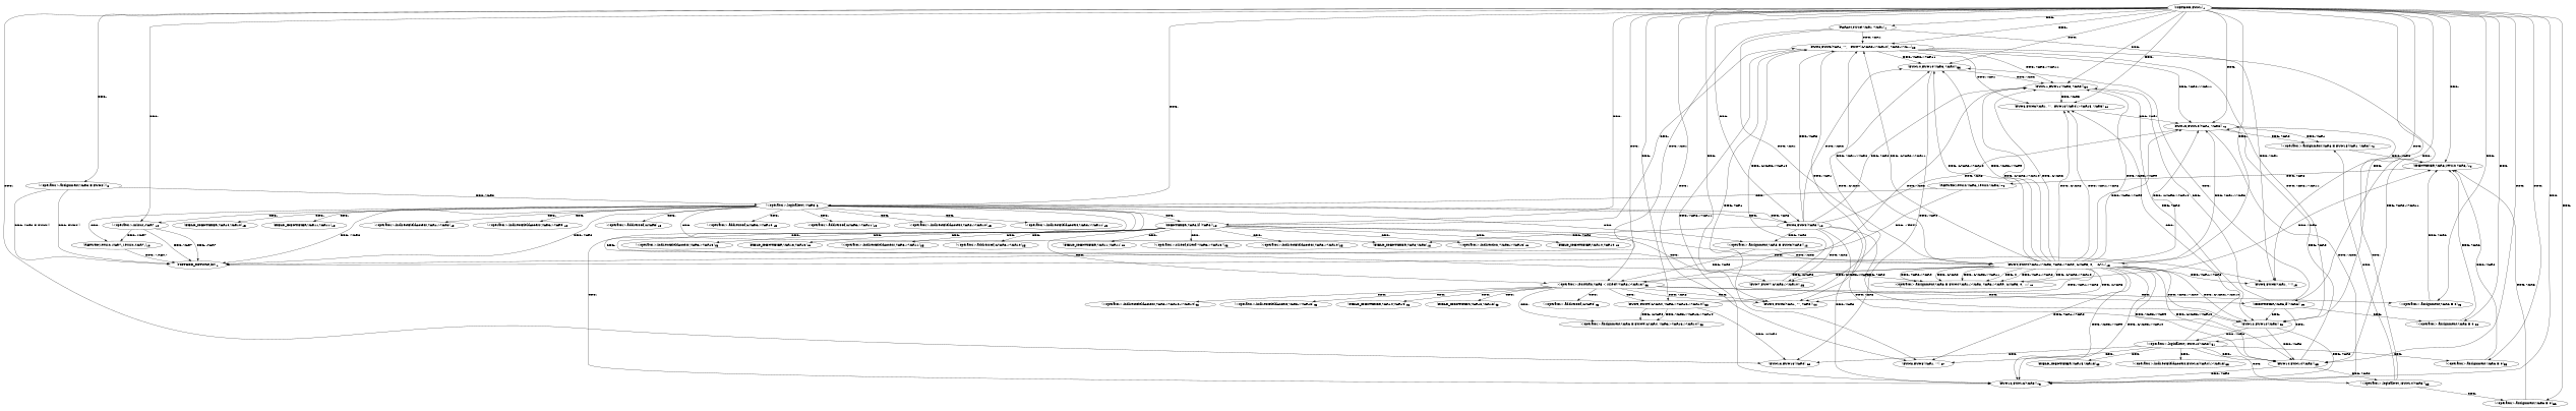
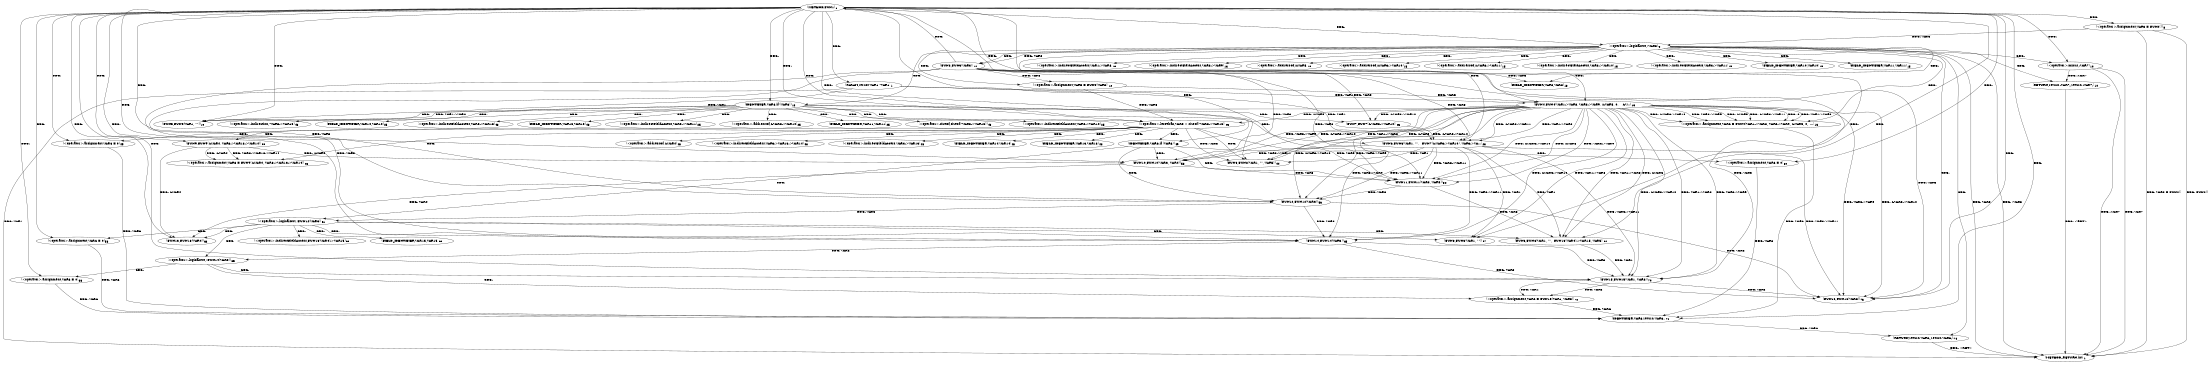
  digraph {
    n1 [label=<(METHOD,FUN1)<SUB>1</SUB>>]
    n2 [label=<(PARAM,struct VAR1 *VAR1)<SUB>1</SUB>>]
    n3 [label=<(&lt;operator&gt;.assignment,VAR3 = FUN2())<SUB>8</SUB>>]
    n4 [label=<(FUN6,FUN6(VAR1, &quot;&quot;,  		 FUN7(&amp;VAR3-&gt;VAR10), VAR3-&gt;VA...)<SUB>23</SUB>>]
    n5 [label=<(FUN10,FUN10(VAR3, VAR4))<SUB>53</SUB>>]
    n6 [label=<(FUN11,FUN11(VAR3, VAR5))<SUB>54</SUB>>]
    n7 [label=<(FUN6,FUN6(VAR1, &quot;&quot;, 		 FUN13(VAR4)-&gt;VAR15, VAR5))<SUB>62</SUB>>]
    n8 [label=<(FUN16,FUN16(VAR3))<SUB>73</SUB>>]
    n9 [label=<(&lt;operator&gt;.logicalNot,!VAR3)<SUB>9</SUB>>]
    n10 [label=<(IDENTIFIER,VAR6,if (VAR6))<SUB>18</SUB>>]
    n11 [label=<(&lt;operator&gt;.lessThan,VAR5 &lt; sizeof(*VAR3-&gt;VAR13))<SUB>43</SUB>>]
    n12 [label=<(IDENTIFIER,VAR6,if (VAR6))<SUB>49</SUB>>]
    n13 [label=<(IDENTIFIER,VAR6,return VAR6;)<SUB>74</SUB>>]
    n14 [label=<(FUN3,FUN3(VAR3))<SUB>12</SUB>>]
    n15 [label=<(FUN4,FUN4(VAR1-&gt;VAR8, VAR3-&gt;VAR9, &amp;VAR5, 0,  			  &amp;V...)<SUB>13</SUB>>]
    n16 [label=<(FUN5,FUN5(VAR1, &quot;&quot;))<SUB>19</SUB>>]
    n17 [label=<(FUN8,FUN8(VAR1, &quot;&quot;, VAR5))<SUB>44</SUB>>]
    n18 [label=<(&lt;operator&gt;.assignment,VAR6 = 0)<SUB>45</SUB>>]
    n19 [label=<(FUN9,FUN9(&amp;VAR4, VAR3-&gt;VAR13-&gt;VAR14))<SUB>38</SUB>>]
    n20 [label=<(&lt;operator&gt;.assignment,VAR6 = 0)<SUB>50</SUB>>]
    n21 [label=<(FUN8,FUN8(VAR1, &quot;&quot;))<SUB>57</SUB>>]
    n22 [label=<(&lt;operator&gt;.assignment,VAR6 = 0)<SUB>58</SUB>>]
    n23 [label=<(&lt;operator&gt;.assignment,VAR6 = 0)<SUB>66</SUB>>]
    n24 [label=<(FUN15,FUN15(VAR1, VAR3))<SUB>70</SUB>>]
    n25 [label=<(&lt;operator&gt;.minus,-VAR7)<SUB>10</SUB>>]
    n26 [label=<(FUN12,FUN12(VAR3))<SUB>56</SUB>>]
    n27 [label=<(FUN13,FUN13(VAR4))<SUB>63</SUB>>]
    n28 [label=<(FUN14,FUN14(VAR3))<SUB>65</SUB>>]
    n29 [label=<(METHOD_RETURN,int)<SUB>1</SUB>>]
    n30 [label=<(&lt;operator&gt;.assignment,VAR5 = FUN3(VAR3))<SUB>12</SUB>>]
    n31 [label=<(&lt;operator&gt;.assignment,VAR6 = FUN4(VAR1-&gt;VAR8, VAR3-&gt;VAR9, &amp;VAR5, 0,  ...)<SUB>13</SUB>>]
    n32 [label=<(RETURN,return VAR6;,return VAR6;)<SUB>74</SUB>>]
    n33 [label=<(RETURN,return -VAR7;,return -VAR7;)<SUB>10</SUB>>]
    n34 [label=<(&lt;operator&gt;.indirectFieldAccess,VAR1-&gt;VAR8)<SUB>13</SUB>>]
    n35 [label=<(&lt;operator&gt;.indirectFieldAccess,VAR3-&gt;VAR9)<SUB>13</SUB>>]
    n36 [label=<(&lt;operator&gt;.addressOf,&amp;VAR5)<SUB>13</SUB>>]
    n37 [label=<(&lt;operator&gt;.addressOf,&amp;VAR3-&gt;VAR10)<SUB>15</SUB>>]
    n38 [label=<(&lt;operator&gt;.addressOf,&amp;VAR3-&gt;VAR11)<SUB>15</SUB>>]
    n39 [label=<(FIELD_IDENTIFIER,VAR8,VAR8)<SUB>18</SUB>>]
    n40 [label=<(&lt;operator&gt;.indirectFieldAccess,VAR3-&gt;VAR10)<SUB>15</SUB>>]
    n41 [label=<(&lt;operator&gt;.indirectFieldAccess,VAR3-&gt;VAR11)<SUB>15</SUB>>]
    n42 [label=<(FIELD_IDENTIFIER,VAR10,VAR10)<SUB>15</SUB>>]
    n43 [label=<(FIELD_IDENTIFIER,VAR11,VAR11)<SUB>15</SUB>>]
    n44 [label=<(FUN7,FUN7(&amp;VAR3-&gt;VAR10))<SUB>25</SUB>>]
    n45 [label=<(&lt;operator&gt;.indirectFieldAccess,VAR3-&gt;VAR11)<SUB>25</SUB>>]
    n46 [label=<(&lt;operator&gt;.addressOf,&amp;VAR3-&gt;VAR10)<SUB>25</SUB>>]
    n47 [label=<(FIELD_IDENTIFIER,VAR11,VAR11)<SUB>25</SUB>>]
    n48 [label=<(&lt;operator&gt;.sizeOf,sizeof(*VAR3-&gt;VAR13))<SUB>43</SUB>>]
    n49 [label=<(&lt;operator&gt;.indirectFieldAccess,VAR3-&gt;VAR10)<SUB>25</SUB>>]
    n50 [label=<(&lt;operator&gt;.indirection,*VAR3-&gt;VAR13)<SUB>43</SUB>>]
    n51 [label=<(FIELD_IDENTIFIER,VAR10,VAR10)<SUB>25</SUB>>]
    n52 [label=<(&lt;operator&gt;.indirectFieldAccess,VAR3-&gt;VAR13)<SUB>43</SUB>>]
    n53 [label=<(FIELD_IDENTIFIER,VAR13,VAR13)<SUB>43</SUB>>]
    n54 [label=<(&lt;operator&gt;.assignment,VAR6 = FUN9(&amp;VAR4, VAR3-&gt;VAR13-&gt;VAR14))<SUB>48</SUB>>]
    n55 [label=<(&lt;operator&gt;.addressOf,&amp;VAR4)<SUB>48</SUB>>]
    n56 [label=<(&lt;operator&gt;.indirectFieldAccess,VAR3-&gt;VAR13-&gt;VAR14)<SUB>48</SUB>>]
    n57 [label=<(&lt;operator&gt;.indirectFieldAccess,VAR3-&gt;VAR13)<SUB>48</SUB>>]
    n58 [label=<(FIELD_IDENTIFIER,VAR14,VAR14)<SUB>48</SUB>>]
    n59 [label=<(FIELD_IDENTIFIER,VAR13,VAR13)<SUB>48</SUB>>]
    n60 [label=<(&lt;operator&gt;.logicalNot,!FUN12(VAR3))<SUB>51</SUB>>]
    n61 [label=<(&lt;operator&gt;.assignment,VAR6 = FUN15(VAR1, VAR3))<SUB>70</SUB>>]
    n62 [label=<(&lt;operator&gt;.logicalNot,!FUN14(VAR3))<SUB>65</SUB>>]
    n63 [label=<(&lt;operator&gt;.indirectFieldAccess,FUN13(VAR4)-&gt;VAR15)<SUB>63</SUB>>]
    n64 [label=<(FIELD_IDENTIFIER,VAR15,VAR15)<SUB>63</SUB>>]
    n1 -> n2 [label="DDG: "]
    n1 -> n3 [label="DDG: "]
    n1 -> n4 [label="DDG: "]
    n1 -> n5 [label="DDG: "]
    n1 -> n6 [label="DDG: "]
    n1 -> n7 [label="DDG: "]
    n1 -> n8 [label="DDG: "]
    n1 -> n9 [label="DDG: "]
    n1 -> n10 [label="DDG: "]
    n1 -> n11 [label="DDG: "]
    n1 -> n12 [label="DDG: "]
    n1 -> n13 [label="DDG: "]
-   n1 -> n14 [label="DDG: "]
+   n14 -> n1 [label="DDG: "]
    n1 -> n15 [label="DDG: "]
    n1 -> n16 [label="DDG: "]
    n1 -> n17 [label="DDG: "]
    n1 -> n18 [label="DDG: "]
    n1 -> n19 [label="DDG: "]
    n1 -> n20 [label="DDG: "]
    n1 -> n21 [label="DDG: "]
    n1 -> n22 [label="DDG: "]
    n1 -> n23 [label="DDG: "]
    n1 -> n24 [label="DDG: "]
    n1 -> n25 [label="DDG: "]
    n1 -> n26 [label="DDG: "]
    n1 -> n27 [label="DDG: "]
    n1 -> n28 [label="DDG: "]
    n2 -> n4 [label="DDG: VAR1"]
    n2 -> n15 [label="DDG: VAR1"]
    n2 -> n16 [label="DDG: VAR1"]
    n2 -> n29 [label="DDG: VAR1"]
    n3 -> n9 [label="DDG: VAR3"]
    n3 -> n29 [label="DDG: FUN2()"]
    n3 -> n29 [label="DDG: VAR3 = FUN2()"]
    n4 -> n5 [label="DDG: VAR3-&gt;VAR11"]
    n4 -> n6 [label="DDG: VAR3-&gt;VAR11"]
    n4 -> n7 [label="DDG: VAR1"]
    n4 -> n8 [label="DDG: VAR3-&gt;VAR11"]
    n4 -> n17 [label="DDG: VAR1"]
    n4 -> n21 [label="DDG: VAR1"]
    n4 -> n24 [label="DDG: VAR3-&gt;VAR11"]
    n4 -> n26 [label="DDG: VAR3-&gt;VAR11"]
    n4 -> n28 [label="DDG: VAR3-&gt;VAR11"]
    n5 -> n6 [label="DDG: VAR3"]
    n5 -> n27 [label="DDG: VAR4"]
    n6 -> n7 [label="DDG: VAR5"]
    n6 -> n26 [label="DDG: VAR3"]
    n7 -> n24 [label="DDG: VAR1"]
    n9 -> n8 [label="CDG: "]
    n9 -> n10 [label="CDG: "]
    n9 -> n14 [label="DDG: VAR3"]
    n9 -> n14 [label="CDG: "]
    n9 -> n15 [label="CDG: "]
    n9 -> n25 [label="CDG: "]
    n9 -> n29 [label="DDG: VAR3"]
    n9 -> n29 [label="DDG: !VAR3"]
    n9 -> n30 [label="CDG: "]
    n9 -> n31 [label="CDG: "]
-   n32 -> n9 [label="CDG: "]
+   n9 -> n32 [label="CDG: "]
    n9 -> n33 [label="CDG: "]
    n9 -> n34 [label="CDG: "]
    n9 -> n35 [label="CDG: "]
    n9 -> n36 [label="CDG: "]
    n9 -> n37 [label="CDG: "]
    n9 -> n38 [label="CDG: "]
    n9 -> n39 [label="CDG: "]
    n9 -> n40 [label="CDG: "]
    n9 -> n41 [label="CDG: "]
    n9 -> n42 [label="CDG: "]
    n9 -> n43 [label="CDG: "]
    n10 -> n4 [label="CDG: "]
    n10 -> n11 [label="CDG: "]
    n10 -> n16 [label="CDG: "]
    n10 -> n44 [label="CDG: "]
    n10 -> n45 [label="CDG: "]
    n10 -> n46 [label="CDG: "]
    n10 -> n47 [label="CDG: "]
    n10 -> n48 [label="CDG: "]
    n10 -> n49 [label="CDG: "]
    n10 -> n50 [label="CDG: "]
    n10 -> n51 [label="CDG: "]
    n10 -> n52 [label="CDG: "]
    n10 -> n53 [label="CDG: "]
    n11 -> n6 [label="DDG: VAR5"]
    n11 -> n12 [label="CDG: "]
    n11 -> n17 [label="DDG: VAR5"]
    n11 -> n17 [label="CDG: "]
    n11 -> n18 [label="CDG: "]
    n11 -> n19 [label="CDG: "]
    n11 -> n54 [label="CDG: "]
    n11 -> n55 [label="CDG: "]
    n11 -> n56 [label="CDG: "]
    n11 -> n57 [label="CDG: "]
    n11 -> n58 [label="CDG: "]
    n11 -> n59 [label="CDG: "]
    n12 -> n5 [label="CDG: "]
    n12 -> n6 [label="CDG: "]
    n12 -> n20 [label="CDG: "]
    n12 -> n26 [label="CDG: "]
    n12 -> n60 [label="CDG: "]
    n13 -> n32 [label="DDG: VAR6"]
    n14 -> n4 [label="DDG: VAR3"]
    n14 -> n5 [label="DDG: VAR3"]
    n14 -> n6 [label="DDG: VAR3"]
    n14 -> n8 [label="DDG: VAR3"]
    n14 -> n24 [label="DDG: VAR3"]
    n14 -> n26 [label="DDG: VAR3"]
    n14 -> n28 [label="DDG: VAR3"]
    n14 -> n30 [label="DDG: VAR3"]
    n14 -> n39 [label="DDG: VAR3"]
    n14 -> n44 [label="DDG: VAR3"]
    n15 -> n4 [label="DDG: VAR1-&gt;VAR8"]
    n15 -> n4 [label="DDG: &amp;VAR3-&gt;VAR11"]
    n15 -> n5 [label="DDG: VAR3-&gt;VAR9"]
    n15 -> n5 [label="DDG: &amp;VAR3-&gt;VAR10"]
    n15 -> n6 [label="DDG: VAR3-&gt;VAR9"]
    n15 -> n6 [label="DDG: &amp;VAR3-&gt;VAR10"]
    n15 -> n6 [label="DDG: &amp;VAR5"]
    n15 -> n7 [label="DDG: VAR1-&gt;VAR8"]
    n15 -> n7 [label="DDG: &amp;VAR5"]
    n15 -> n8 [label="DDG: VAR3-&gt;VAR9"]
    n15 -> n8 [label="DDG: &amp;VAR3-&gt;VAR10"]
    n15 -> n11 [label="DDG: &amp;VAR5"]
    n15 -> n16 [label="DDG: VAR1-&gt;VAR8"]
    n15 -> n17 [label="DDG: VAR1-&gt;VAR8"]
    n15 -> n17 [label="DDG: &amp;VAR5"]
    n15 -> n21 [label="DDG: VAR1-&gt;VAR8"]
    n15 -> n24 [label="DDG: VAR1-&gt;VAR8"]
    n15 -> n24 [label="DDG: VAR3-&gt;VAR9"]
    n15 -> n24 [label="DDG: &amp;VAR3-&gt;VAR10"]
    n15 -> n26 [label="DDG: VAR3-&gt;VAR9"]
    n15 -> n26 [label="DDG: &amp;VAR3-&gt;VAR10"]
    n15 -> n28 [label="DDG: VAR3-&gt;VAR9"]
    n15 -> n28 [label="DDG: &amp;VAR3-&gt;VAR10"]
    n15 -> n31 [label="DDG: VAR3-&gt;VAR9"]
    n15 -> n31 [label="DDG: &amp;VAR5"]
    n15 -> n31 [label="DDG: &amp;VAR3-&gt;VAR11"]
    n15 -> n31 [label="DDG: 0"]
    n15 -> n31 [label="DDG: VAR1-&gt;VAR8"]
    n15 -> n31 [label="DDG: &amp;VAR3-&gt;VAR10"]
    n15 -> n44 [label="DDG: &amp;VAR3-&gt;VAR10"]
    n18 -> n13 [label="DDG: VAR6"]
    n19 -> n5 [label="DDG: &amp;VAR4"]
    n19 -> n27 [label="DDG: &amp;VAR4"]
    n19 -> n54 [label="DDG: &amp;VAR4"]
    n19 -> n54 [label="DDG: VAR3-&gt;VAR13-&gt;VAR14"]
    n20 -> n13 [label="DDG: VAR6"]
    n22 -> n13 [label="DDG: VAR6"]
    n23 -> n13 [label="DDG: VAR6"]
    n24 -> n8 [label="DDG: VAR3"]
    n24 -> n61 [label="DDG: VAR1"]
    n24 -> n61 [label="DDG: VAR3"]
    n25 -> n29 [label="DDG: VAR7"]
    n25 -> n29 [label="DDG: -VAR7"]
    n25 -> n33 [label="DDG: -VAR7"]
    n26 -> n8 [label="DDG: VAR3"]
    n26 -> n28 [label="DDG: VAR3"]
    n26 -> n60 [label="DDG: VAR3"]
    n28 -> n8 [label="DDG: VAR3"]
    n28 -> n24 [label="DDG: VAR3"]
    n28 -> n62 [label="DDG: VAR3"]
    n30 -> n11 [label="DDG: VAR5"]
    n30 -> n15 [label="DDG: VAR5"]
    n31 -> n13 [label="DDG: VAR6"]
    n32 -> n29 [label="DDG: &lt;RET&gt;"]
    n33 -> n29 [label="DDG: &lt;RET&gt;"]
    n44 -> n4 [label="DDG: &amp;VAR3-&gt;VAR10"]
    n60 -> n7 [label="CDG: "]
    n60 -> n21 [label="CDG: "]
    n60 -> n22 [label="CDG: "]
    n60 -> n27 [label="CDG: "]
    n60 -> n28 [label="CDG: "]
    n60 -> n62 [label="CDG: "]
    n60 -> n63 [label="CDG: "]
    n60 -> n64 [label="CDG: "]
    n61 -> n13 [label="DDG: VAR6"]
    n62 -> n23 [label="CDG: "]
    n62 -> n24 [label="CDG: "]
    n62 -> n61 [label="CDG: "]
  }
